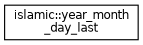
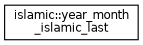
  digraph {
    rankdir=LR
-   n1 [color=black fillcolor=white fontname=Helvetica fontsize=10 height=0.2 label="islamic::year_month\l_day_last" shape=record style=filled width=0.4]
+   n1 [color=black fillcolor=white fontname=Helvetica fontsize=10 height=0.2 label="islamic::year_month\l_islamic_last" shape=record style=filled width=0.4]
  }
